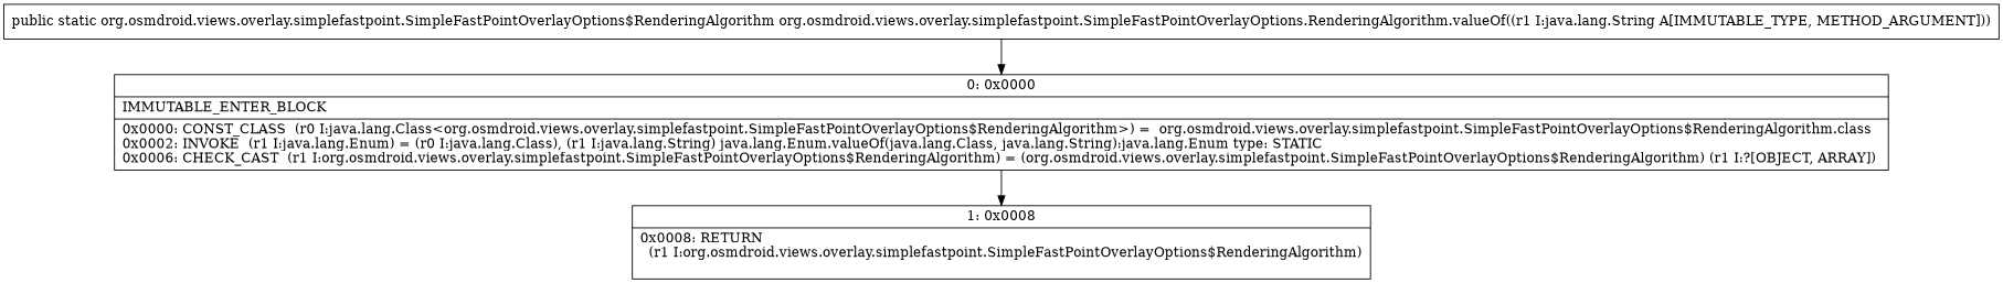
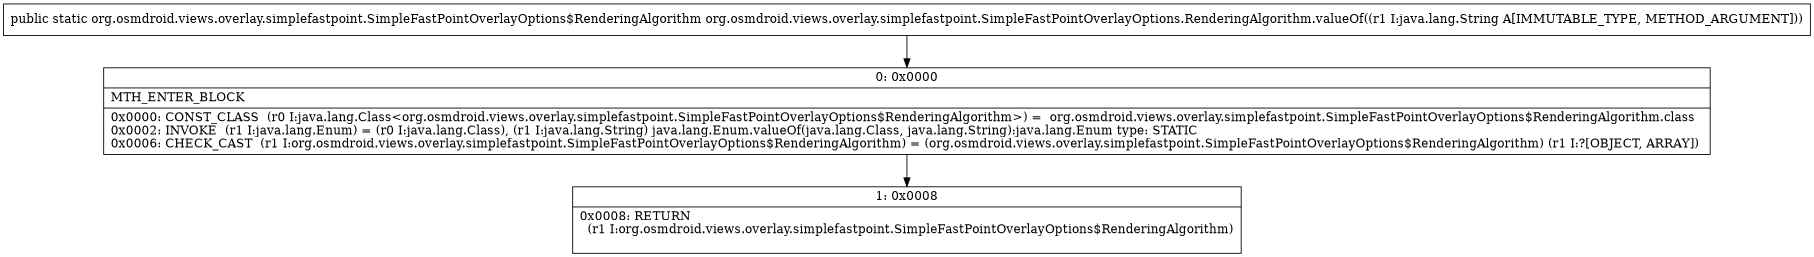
  digraph {
    node [shape=record]
-   n1 [label="{0\:\ 0x0000|IMMUTABLE_ENTER_BLOCK\l|0x0000: CONST_CLASS  (r0 I:java.lang.Class\<org.osmdroid.views.overlay.simplefastpoint.SimpleFastPointOverlayOptions$RenderingAlgorithm\>) =  org.osmdroid.views.overlay.simplefastpoint.SimpleFastPointOverlayOptions$RenderingAlgorithm.class \l0x0002: INVOKE  (r1 I:java.lang.Enum) = (r0 I:java.lang.Class), (r1 I:java.lang.String) java.lang.Enum.valueOf(java.lang.Class, java.lang.String):java.lang.Enum type: STATIC \l0x0006: CHECK_CAST  (r1 I:org.osmdroid.views.overlay.simplefastpoint.SimpleFastPointOverlayOptions$RenderingAlgorithm) = (org.osmdroid.views.overlay.simplefastpoint.SimpleFastPointOverlayOptions$RenderingAlgorithm) (r1 I:?[OBJECT, ARRAY]) \l}"]
+   n1 [label="{0\:\ 0x0000|MTH_ENTER_BLOCK\l|0x0000: CONST_CLASS  (r0 I:java.lang.Class\<org.osmdroid.views.overlay.simplefastpoint.SimpleFastPointOverlayOptions$RenderingAlgorithm\>) =  org.osmdroid.views.overlay.simplefastpoint.SimpleFastPointOverlayOptions$RenderingAlgorithm.class \l0x0002: INVOKE  (r1 I:java.lang.Enum) = (r0 I:java.lang.Class), (r1 I:java.lang.String) java.lang.Enum.valueOf(java.lang.Class, java.lang.String):java.lang.Enum type: STATIC \l0x0006: CHECK_CAST  (r1 I:org.osmdroid.views.overlay.simplefastpoint.SimpleFastPointOverlayOptions$RenderingAlgorithm) = (org.osmdroid.views.overlay.simplefastpoint.SimpleFastPointOverlayOptions$RenderingAlgorithm) (r1 I:?[OBJECT, ARRAY]) \l}"]
    n2 [label="{1\:\ 0x0008|0x0008: RETURN  \l  (r1 I:org.osmdroid.views.overlay.simplefastpoint.SimpleFastPointOverlayOptions$RenderingAlgorithm)\l \l}"]
    n3 [label="{public static org.osmdroid.views.overlay.simplefastpoint.SimpleFastPointOverlayOptions$RenderingAlgorithm org.osmdroid.views.overlay.simplefastpoint.SimpleFastPointOverlayOptions.RenderingAlgorithm.valueOf((r1 I:java.lang.String A[IMMUTABLE_TYPE, METHOD_ARGUMENT])) }"]
    n1 -> n2
    n3 -> n1
  }
